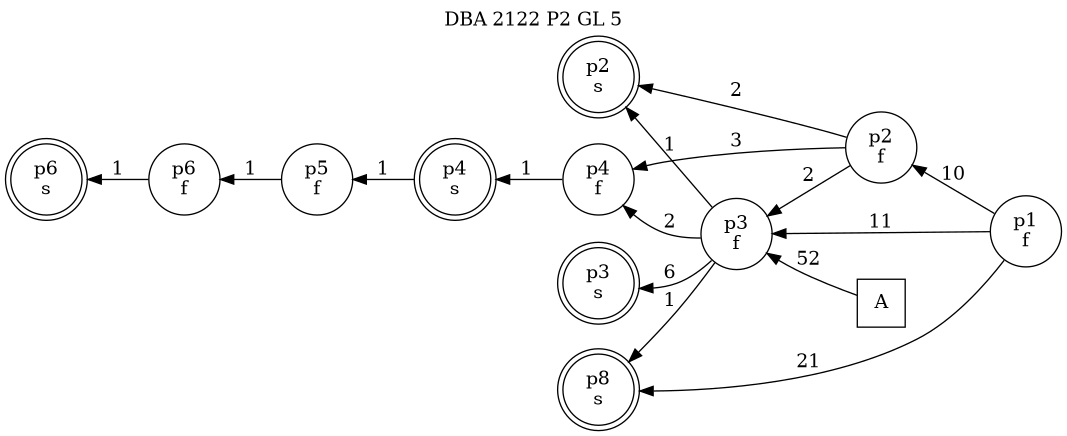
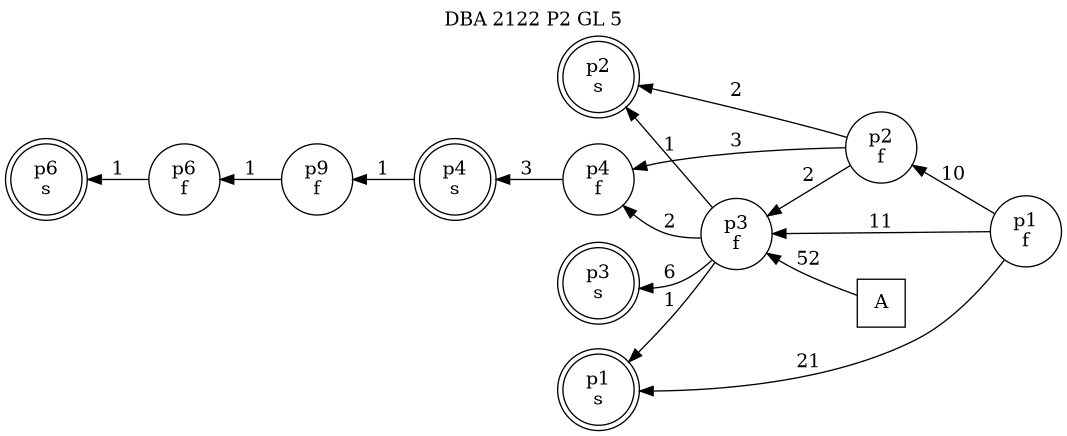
  digraph {
    label=" DBA 2122 P2 GL 5 "
    labelloc=tl
    rankdir=RL
    node [shape=circle]
    n1 [label=A shape=square]
    n2 [label="p3\nf"]
    n3 [label="p1\nf"]
-   n4 [label="p8\ns" shape=doublecircle]
+   n4 [label="p1\ns" shape=doublecircle]
    n5 [label="p2\nf"]
    n6 [label="p2\ns" shape=doublecircle]
    n7 [label="p4\nf"]
    n8 [label="p3\ns" shape=doublecircle]
    n9 [label="p4\ns" shape=doublecircle]
-   n10 [label="p5\nf"]
+   n10 [label="p9\nf"]
    n11 [label="p6\nf"]
    n12 [label="p6\ns" shape=doublecircle]
    n1 -> n2 [label=52]
    n2 -> n4 [label=1]
    n2 -> n6 [label=1]
    n2 -> n7 [label=2]
    n2 -> n8 [label=6]
    n3 -> n2 [label=11]
    n3 -> n4 [label=21]
    n3 -> n5 [label=10]
    n5 -> n2 [label=2]
    n5 -> n6 [label=2]
    n5 -> n7 [label=3]
-   n7 -> n9 [label=1]
+   n7 -> n9 [label=3]
    n9 -> n10 [label=1]
    n10 -> n11 [label=1]
    n11 -> n12 [label=1]
  }
